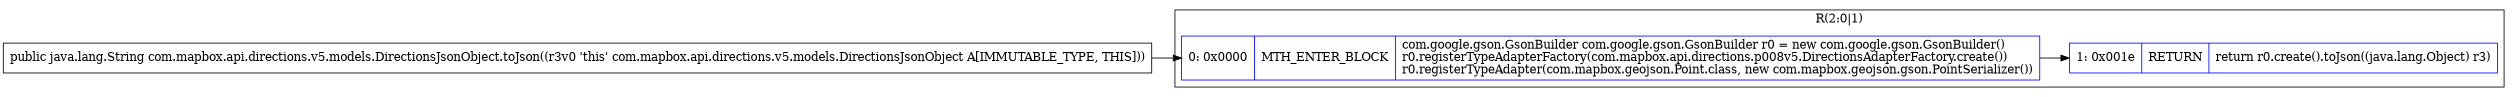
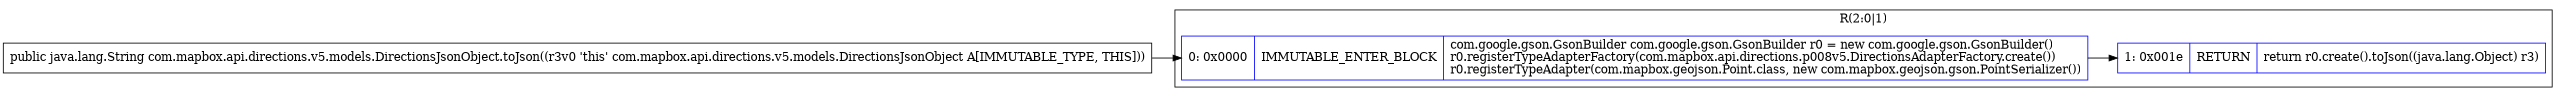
  digraph {
    rankdir=LR
    node [color=blue shape=record]
-   n1 [label="{0\:\ 0x0000|MTH_ENTER_BLOCK\l|com.google.gson.GsonBuilder com.google.gson.GsonBuilder r0 = new com.google.gson.GsonBuilder()\lr0.registerTypeAdapterFactory(com.mapbox.api.directions.p008v5.DirectionsAdapterFactory.create())\lr0.registerTypeAdapter(com.mapbox.geojson.Point.class, new com.mapbox.geojson.gson.PointSerializer())\l}"]
+   n1 [label="{0\:\ 0x0000|IMMUTABLE_ENTER_BLOCK\l|com.google.gson.GsonBuilder com.google.gson.GsonBuilder r0 = new com.google.gson.GsonBuilder()\lr0.registerTypeAdapterFactory(com.mapbox.api.directions.p008v5.DirectionsAdapterFactory.create())\lr0.registerTypeAdapter(com.mapbox.geojson.Point.class, new com.mapbox.geojson.gson.PointSerializer())\l}"]
    n2 [label="{1\:\ 0x001e|RETURN\l|return r0.create().toJson((java.lang.Object) r3)\l}"]
    n3 [label="{public java.lang.String com.mapbox.api.directions.v5.models.DirectionsJsonObject.toJson((r3v0 'this' com.mapbox.api.directions.v5.models.DirectionsJsonObject A[IMMUTABLE_TYPE, THIS])) }" color=""]
    subgraph cluster_1 {
      label="R(2:0|1)"
      n1
      n2
    }
    n1 -> n2
    n3 -> n1
  }
